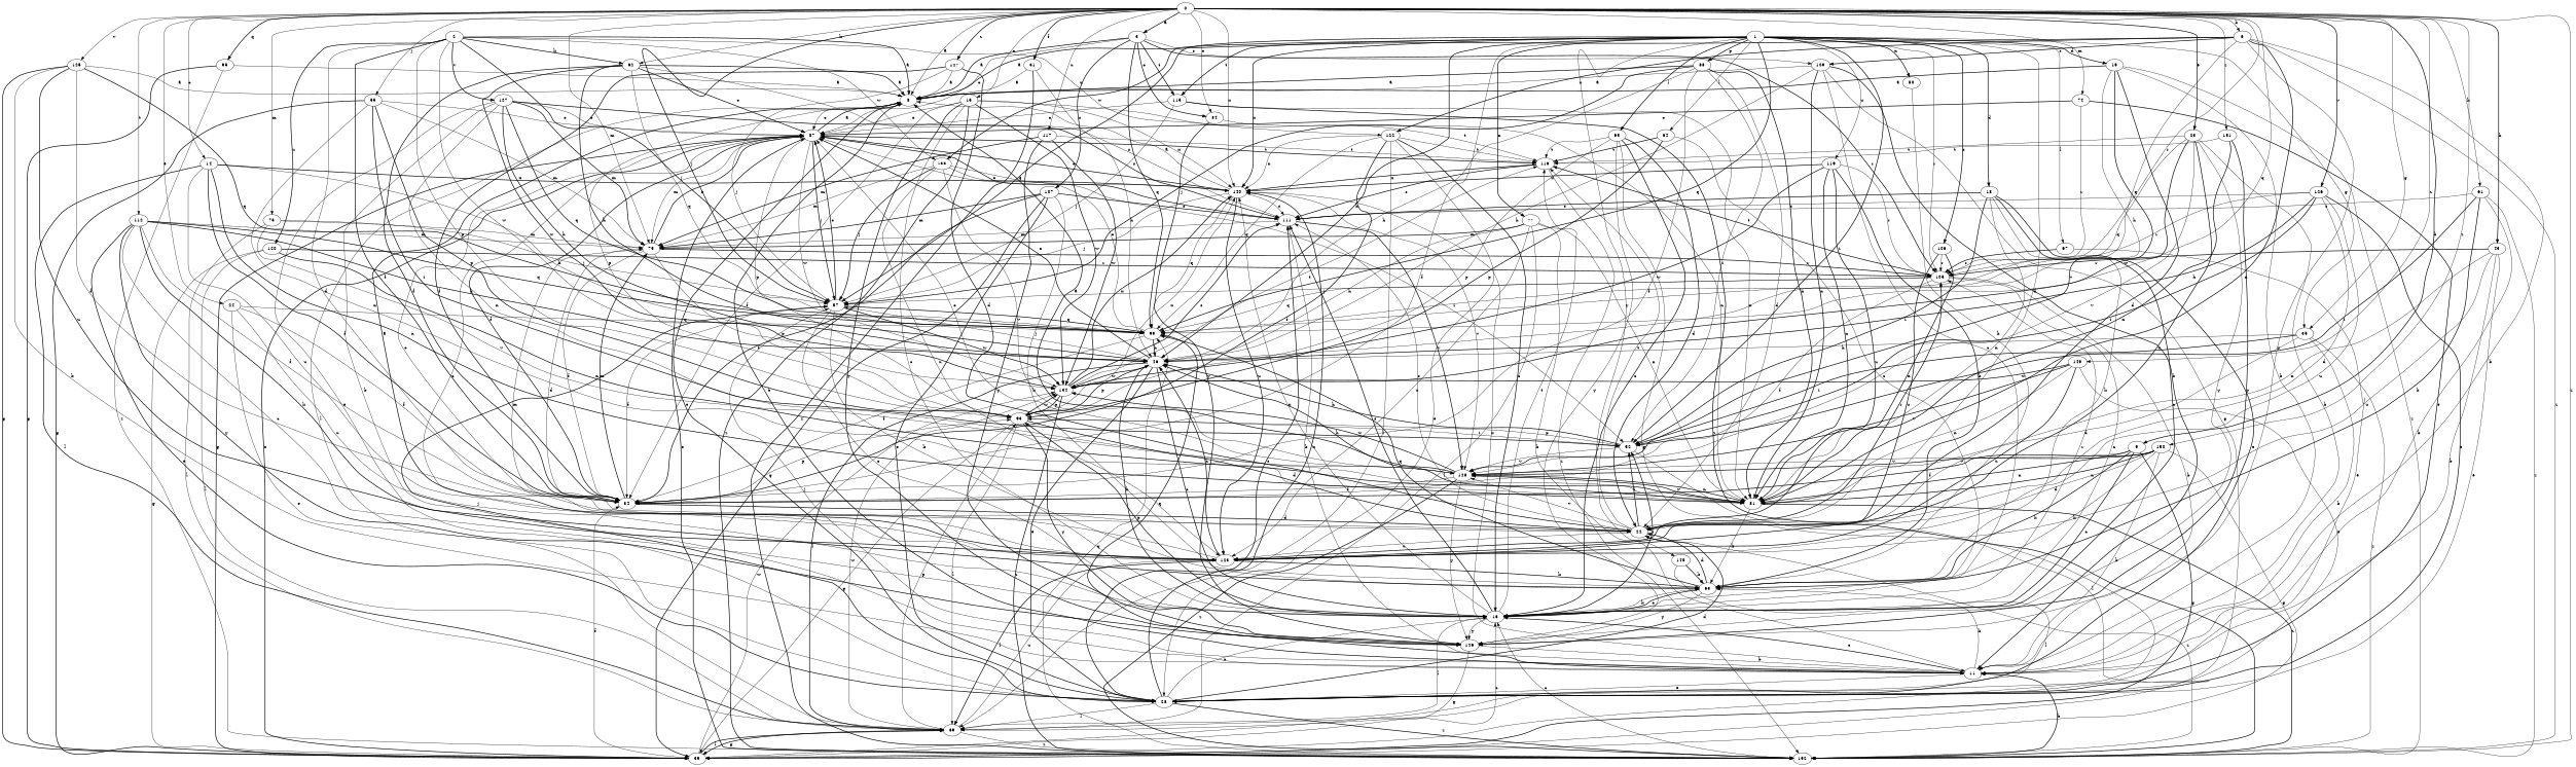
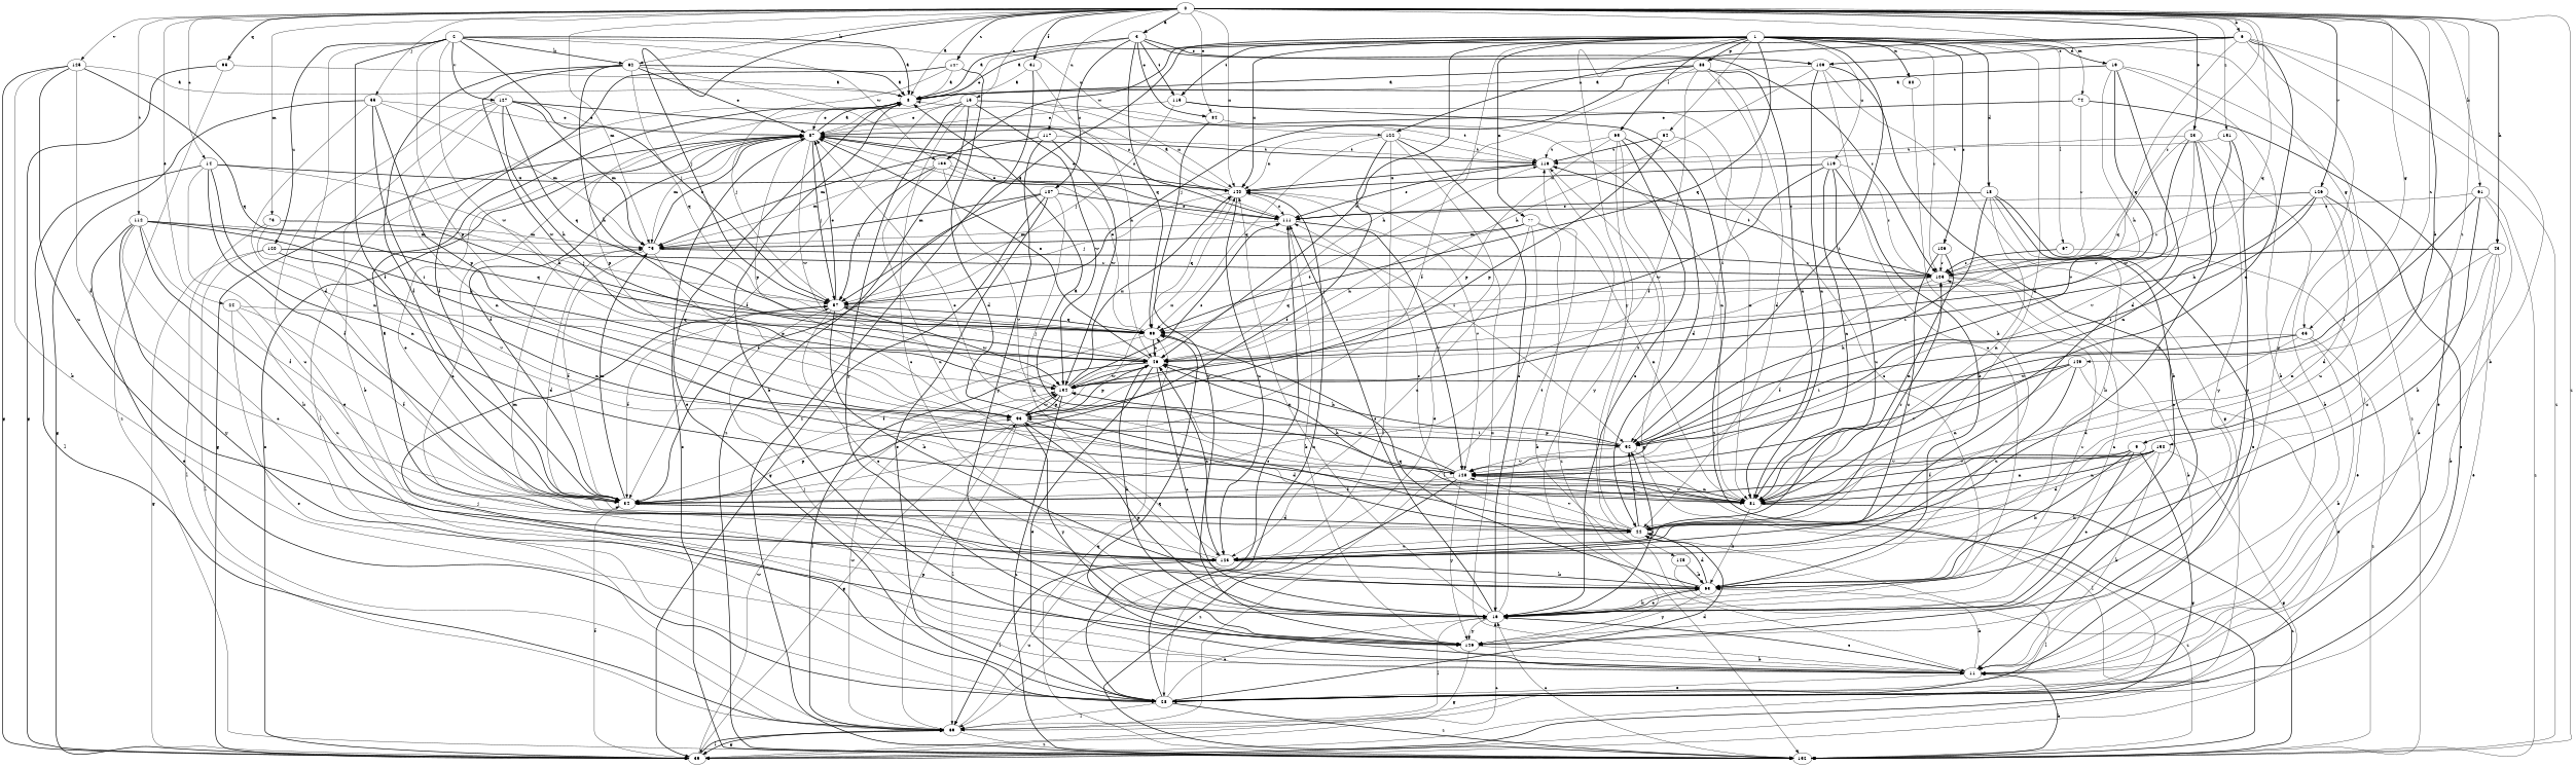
  strict digraph {
    edge [style=solid]
    0
    3
    n3 [label=8]
    6
    9
    14
    15
    23
    24
    31
    35
    43
    55
    57
    61
    62
    73
    74
    75
    84
    95
    99
    105
    112
    117
    125
    126
    140
    147
    149
    150
    151
    152
    115
    87
    107
    109
    93
    11
    28
    69
    122
    81
    146
    16
    39
    63
    128
    34
    46
    123
    134
    116
    22
    52
    111
    1
    18
    19
    64
    65
    67
    77
    80
    88
    106
    119
    133
    145
    2
    120
    127
    0 -> 3 [label=a style=bold]
    0 -> n3 [label=a]
    0 -> 6 [label=b]
    0 -> 9 [label=b style=bold]
    0 -> 14 [label=c]
    0 -> 15 [label=c]
    0 -> 23 [label=e style=bold]
    0 -> 24 [label=e]
    0 -> 31 [label=f style=bold]
    0 -> 35 [label=g]
    0 -> 43 [label=h style=bold]
    0 -> 55 [label=j]
    0 -> 57 [label=j style=bold]
    0 -> 61 [label=k]
    0 -> 62 [label=k]
    0 -> 73 [label=m]
    0 -> 74 [label=m]
    0 -> 75 [label=m]
    0 -> 84 [label=o]
    0 -> 95 [label=q style=bold]
    0 -> 99 [label=q]
    0 -> 105 [label=r]
    0 -> 112 [label=t]
    0 -> 117 [label=u]
    0 -> 125 [label=v]
    0 -> 126 [label=v style=bold]
    0 -> 140 [label=x]
    0 -> 147 [label=z style=bold]
    0 -> 149 [label=z]
    0 -> 150 [label=z]
    0 -> 151 [label=z]
    0 -> 152 [label=z]
    3 -> n3 [label=a style=bold]
    3 -> 84 [label=o style=bold]
    3 -> 99 [label=q style=bold]
    3 -> 105 [label=r style=bold]
    3 -> 115 [label=t style=bold]
    3 -> 87 [label=o]
    3 -> 107 [label=s style=bold]
-   3 -> 109 [label=s]
+   3 -> 109 [label=s style=bold]
    n3 -> 87 [label=o]
    n3 -> 93 [label=p]
    n3 -> 11 [label=b style=bold]
    n3 -> 28 [label=e style=bold]
    n3 -> 69 [label=l]
    6 -> n3 [label=a style=bold]
    6 -> 99 [label=q]
    6 -> 152 [label=z]
    6 -> 109 [label=s style=bold]
    6 -> 11 [label=b]
    6 -> 122 [label=u style=bold]
    6 -> 81 [label=n style=bold]
    6 -> 146 [label=y]
    9 -> 81 [label=n style=bold]
    9 -> 16 [label=c style=bold]
    9 -> 39 [label=g style=bold]
    9 -> 63 [label=k style=bold]
    9 -> 128 [label=v]
    14 -> 140 [label=x style=bold]
    14 -> 69 [label=l style=bold]
    14 -> 81 [label=n style=bold]
    14 -> 34 [label=f style=bold]
    14 -> 46 [label=h]
    14 -> 123 [label=u]
    15 -> 140 [label=x]
    15 -> 152 [label=z style=bold]
    15 -> 87 [label=o]
    15 -> 146 [label=y style=bold]
    15 -> 16 [label=c]
    15 -> 34 [label=f]
    15 -> 134 [label=w style=bold]
    15 -> 116 [label=t]
    23 -> 99 [label=q]
    23 -> 11 [label=b]
    23 -> 146 [label=y]
    23 -> 128 [label=v]
    23 -> 123 [label=u style=bold]
    23 -> 134 [label=w style=bold]
    23 -> 116 [label=t]
    24 -> 99 [label=q]
    24 -> 28 [label=e]
    24 -> 34 [label=f]
    24 -> 123 [label=u]
    31 -> n3 [label=a]
    31 -> 152 [label=z style=bold]
    31 -> 46 [label=h]
    35 -> 152 [label=z]
    35 -> 11 [label=b]
    35 -> 46 [label=h]
    35 -> 22 [label=d]
    35 -> 52 [label=i style=bold]
    43 -> 105 [label=r style=bold]
    43 -> 11 [label=b]
    43 -> 28 [label=e]
    43 -> 81 [label=n]
    43 -> 123 [label=u]
    55 -> 75 [label=m]
    55 -> 87 [label=o]
    55 -> 93 [label=p style=bold]
    55 -> 81 [label=n]
    55 -> 39 [label=g style=bold]
    55 -> 52 [label=i style=bold]
    57 -> 99 [label=q style=bold]
    57 -> 87 [label=o style=bold]
    57 -> 16 [label=c]
-   57 -> 63 [label=k]
+   57 -> 63 [label=k style=bold]
    57 -> 34 [label=f]
    57 -> 134 [label=w style=bold]
    61 -> 152 [label=z]
    61 -> 11 [label=b]
    61 -> 63 [label=k style=bold]
    61 -> 52 [label=i style=bold]
    61 -> 111 [label=s]
    62 -> n3 [label=a style=bold]
    62 -> 99 [label=q]
    62 -> 87 [label=o style=bold]
    62 -> 34 [label=f style=bold]
    62 -> 46 [label=h style=bold]
    62 -> 134 [label=w style=bold]
    62 -> 111 [label=s]
    73 -> 57 [label=j]
    73 -> 75 [label=m]
    73 -> 69 [label=l]
    73 -> 128 [label=v]
    74 -> 105 [label=r]
    74 -> 87 [label=o style=bold]
    74 -> 28 [label=e style=bold]
    75 -> 105 [label=r style=bold]
    75 -> 87 [label=o style=bold]
    75 -> 93 [label=p]
    75 -> 34 [label=f]
    75 -> 22 [label=d]
    84 -> 81 [label=n]
    84 -> 146 [label=y style=bold]
    95 -> n3 [label=a]
    95 -> 152 [label=z]
    95 -> 39 [label=g style=bold]
    99 -> 87 [label=o]
    99 -> 34 [label=f]
    99 -> 46 [label=h style=bold]
    105 -> 57 [label=j]
    105 -> 99 [label=q]
    105 -> 11 [label=b]
    105 -> 16 [label=c]
    105 -> 34 [label=f]
    105 -> 116 [label=t style=bold]
    112 -> 75 [label=m]
    112 -> 99 [label=q style=bold]
    112 -> 28 [label=e style=bold]
    112 -> 146 [label=y style=bold]
    112 -> 16 [label=c]
    112 -> 63 [label=k style=bold]
    112 -> 34 [label=f]
    112 -> 46 [label=h style=bold]
    117 -> 75 [label=m style=bold]
    117 -> 146 [label=y style=bold]
    117 -> 134 [label=w style=bold]
    117 -> 116 [label=t]
    125 -> n3 [label=a]
    125 -> 99 [label=q style=bold]
    125 -> 11 [label=b]
    125 -> 39 [label=g style=bold]
    125 -> 34 [label=f]
    125 -> 123 [label=u style=bold]
    126 -> 105 [label=r]
    126 -> 28 [label=e style=bold]
    126 -> 46 [label=h style=bold]
    126 -> 123 [label=u]
    126 -> 22 [label=d]
    126 -> 52 [label=i style=bold]
    126 -> 111 [label=s]
    140 -> n3 [label=a]
    140 -> 57 [label=j]
    140 -> 99 [label=q]
    140 -> 87 [label=o style=bold]
    140 -> 128 [label=v]
    140 -> 123 [label=u style=bold]
    140 -> 111 [label=s]
    147 -> n3 [label=a]
    147 -> 57 [label=j]
    147 -> 34 [label=f style=bold]
    147 -> 22 [label=d style=bold]
    149 -> 28 [label=e]
    149 -> 81 [label=n]
    149 -> 128 [label=v style=bold]
    149 -> 123 [label=u style=bold]
    149 -> 134 [label=w style=bold]
    150 -> 11 [label=b]
    150 -> 81 [label=n style=bold]
    150 -> 39 [label=g]
    150 -> 63 [label=k]
    150 -> 128 [label=v style=bold]
    150 -> 34 [label=f style=bold]
    150 -> 22 [label=d]
    151 -> 81 [label=n style=bold]
    151 -> 146 [label=y style=bold]
    151 -> 116 [label=t]
    152 -> 99 [label=q]
    152 -> 87 [label=o style=bold]
    152 -> 11 [label=b style=bold]
    152 -> 16 [label=c]
    115 -> 57 [label=j]
    115 -> 152 [label=z style=bold]
    115 -> 87 [label=o]
    115 -> 81 [label=n]
    87 -> n3 [label=a style=bold]
    87 -> 57 [label=j style=bold]
    87 -> 75 [label=m]
    87 -> 93 [label=p]
    87 -> 16 [label=c]
    87 -> 39 [label=g style=bold]
    87 -> 34 [label=f style=bold]
    87 -> 134 [label=w]
    87 -> 116 [label=t style=bold]
    107 -> 75 [label=m style=bold]
    107 -> 28 [label=e style=bold]
    107 -> 39 [label=g style=bold]
    107 -> 63 [label=k]
    107 -> 34 [label=f style=bold]
    107 -> 111 [label=s style=bold]
    109 -> n3 [label=a]
    109 -> 11 [label=b style=bold]
    109 -> 81 [label=n style=bold]
    109 -> 16 [label=c]
    109 -> 39 [label=g]
    109 -> 46 [label=h]
    93 -> 140 [label=x]
    93 -> 69 [label=l]
    93 -> 146 [label=y style=bold]
    93 -> 39 [label=g]
    93 -> 134 [label=w style=bold]
    93 -> 22 [label=d style=bold]
    93 -> 52 [label=i]
    11 -> 57 [label=j]
    11 -> 99 [label=q style=bold]
    11 -> 140 [label=x]
    11 -> 28 [label=e]
    11 -> 16 [label=c style=bold]
    11 -> 63 [label=k]
    28 -> 57 [label=j style=bold]
    28 -> 140 [label=x style=bold]
    28 -> 152 [label=z style=bold]
    28 -> 69 [label=l]
    28 -> 16 [label=c]
    28 -> 22 [label=d style=bold]
    28 -> 111 [label=s style=bold]
    69 -> 152 [label=z]
    69 -> 93 [label=p]
    69 -> 39 [label=g style=bold]
    69 -> 123 [label=u]
    69 -> 134 [label=w]
    122 -> 99 [label=q]
    122 -> 140 [label=x]
    122 -> 28 [label=e]
    122 -> 69 [label=l]
    122 -> 16 [label=c style=bold]
    122 -> 34 [label=f style=bold]
    122 -> 116 [label=t]
    81 -> 152 [label=z style=bold]
    81 -> 63 [label=k]
    81 -> 128 [label=v style=bold]
    81 -> 46 [label=h style=bold]
    146 -> 11 [label=b]
    146 -> 39 [label=g]
    16 -> 105 [label=r]
    16 -> 140 [label=x]
    16 -> 93 [label=p style=bold]
    16 -> 69 [label=l]
    16 -> 146 [label=y]
    16 -> 63 [label=k]
    16 -> 46 [label=h style=bold]
    16 -> 116 [label=t]
    16 -> 52 [label=i style=bold]
    16 -> 111 [label=s style=bold]
    39 -> 87 [label=o style=bold]
    39 -> 69 [label=l style=bold]
    39 -> 16 [label=c]
    39 -> 34 [label=f]
    39 -> 134 [label=w]
    63 -> 99 [label=q style=bold]
    63 -> 146 [label=y]
    63 -> 16 [label=c style=bold]
    63 -> 22 [label=d style=bold]
    128 -> n3 [label=a style=bold]
    128 -> 152 [label=z style=bold]
    128 -> 87 [label=o]
    128 -> 81 [label=n style=bold]
    128 -> 146 [label=y]
    128 -> 34 [label=f]
    128 -> 134 [label=w style=bold]
    34 -> 75 [label=m style=bold]
    34 -> 93 [label=p]
    34 -> 22 [label=d style=bold]
    46 -> 57 [label=j]
    46 -> 87 [label=o style=bold]
    46 -> 93 [label=p style=bold]
    46 -> 28 [label=e style=bold]
    46 -> 69 [label=l style=bold]
    46 -> 16 [label=c style=bold]
    46 -> 134 [label=w style=bold]
    123 -> n3 [label=a style=bold]
    123 -> 75 [label=m]
    123 -> 87 [label=o]
    123 -> 69 [label=l style=bold]
    123 -> 63 [label=k style=bold]
    123 -> 46 [label=h style=bold]
    134 -> 140 [label=x style=bold]
    134 -> 152 [label=z style=bold]
    134 -> 93 [label=p style=bold]
    134 -> 116 [label=t]
    134 -> 111 [label=s style=bold]
    116 -> 140 [label=x style=bold]
    116 -> 152 [label=z]
    116 -> 111 [label=s style=bold]
    22 -> 105 [label=r style=bold]
    22 -> 152 [label=z]
    22 -> 128 [label=v]
    22 -> 123 [label=u]
    22 -> 116 [label=t]
    22 -> 52 [label=i style=bold]
    22 -> 111 [label=s]
    52 -> 93 [label=p]
    52 -> 69 [label=l]
    52 -> 128 [label=v]
    52 -> 46 [label=h style=bold]
    111 -> 75 [label=m]
    111 -> 87 [label=o style=bold]
    111 -> 11 [label=b]
    111 -> 128 [label=v style=bold]
    1 -> 35 [label=g]
    1 -> 57 [label=j style=bold]
    1 -> 99 [label=q style=bold]
    1 -> 105 [label=r]
    1 -> 140 [label=x style=bold]
    1 -> 115 [label=t style=bold]
    1 -> 34 [label=f]
    1 -> 46 [label=h style=bold]
    1 -> 22 [label=d]
    1 -> 52 [label=i style=bold]
    1 -> 18 [label=d style=bold]
    1 -> 19 [label=d style=bold]
    1 -> 64 [label=l]
    1 -> 65 [label=l style=bold]
    1 -> 67 [label=l]
    1 -> 77 [label=n style=bold]
    1 -> 80 [label=n style=bold]
    1 -> 88 [label=p style=bold]
    1 -> 106 [label=s style=bold]
    1 -> 119 [label=u]
    1 -> 133 [label=w style=bold]
    1 -> 145 [label=y]
    18 -> 28 [label=e style=bold]
    18 -> 81 [label=n]
    18 -> 16 [label=c style=bold]
    18 -> 63 [label=k]
    18 -> 52 [label=i style=bold]
    18 -> 111 [label=s style=bold]
    19 -> n3 [label=a style=bold]
    19 -> 152 [label=z]
    19 -> 11 [label=b]
    19 -> 128 [label=v style=bold]
    19 -> 46 [label=h]
    19 -> 22 [label=d style=bold]
    64 -> 93 [label=p style=bold]
    64 -> 16 [label=c]
    64 -> 116 [label=t style=bold]
    65 -> 93 [label=p]
    65 -> 146 [label=y]
    65 -> 16 [label=c style=bold]
    65 -> 39 [label=g]
    65 -> 116 [label=t]
    65 -> 22 [label=d style=bold]
    67 -> 105 [label=r style=bold]
    67 -> 28 [label=e]
    77 -> 75 [label=m style=bold]
    77 -> 11 [label=b]
    77 -> 69 [label=l]
    77 -> 81 [label=n]
    77 -> 46 [label=h]
    77 -> 123 [label=u]
    80 -> 63 [label=k]
    88 -> n3 [label=a style=bold]
    88 -> 57 [label=j style=bold]
    88 -> 81 [label=n style=bold]
    88 -> 34 [label=f]
    88 -> 46 [label=h]
    88 -> 22 [label=d]
    88 -> 52 [label=i]
    106 -> 105 [label=r]
    106 -> 81 [label=n style=bold]
    106 -> 123 [label=u style=bold]
    119 -> 105 [label=r]
    119 -> 140 [label=x style=bold]
    119 -> 81 [label=n style=bold]
    119 -> 63 [label=k style=bold]
    119 -> 123 [label=u style=bold]
    119 -> 134 [label=w style=bold]
    133 -> 57 [label=j style=bold]
    133 -> 75 [label=m]
    133 -> 140 [label=x]
    133 -> 128 [label=v]
    133 -> 123 [label=u]
    133 -> 52 [label=i]
    145 -> 69 [label=l]
    145 -> 63 [label=k style=bold]
    2 -> n3 [label=a style=bold]
    2 -> 57 [label=j style=bold]
    2 -> 62 [label=k style=bold]
    2 -> 93 [label=p]
    2 -> 122 [label=u]
    2 -> 34 [label=f style=bold]
    2 -> 134 [label=w]
    2 -> 22 [label=d]
    2 -> 133 [label=w]
    2 -> 120 [label=u style=bold]
    2 -> 127 [label=v style=bold]
    120 -> 105 [label=r style=bold]
    120 -> 69 [label=l]
    120 -> 81 [label=n style=bold]
    120 -> 39 [label=g]
    127 -> 75 [label=m style=bold]
    127 -> 99 [label=q style=bold]
    127 -> 87 [label=o]
    127 -> 11 [label=b]
    127 -> 28 [label=e]
    127 -> 81 [label=n]
    127 -> 46 [label=h style=bold]
    127 -> 111 [label=s style=bold]
  }
